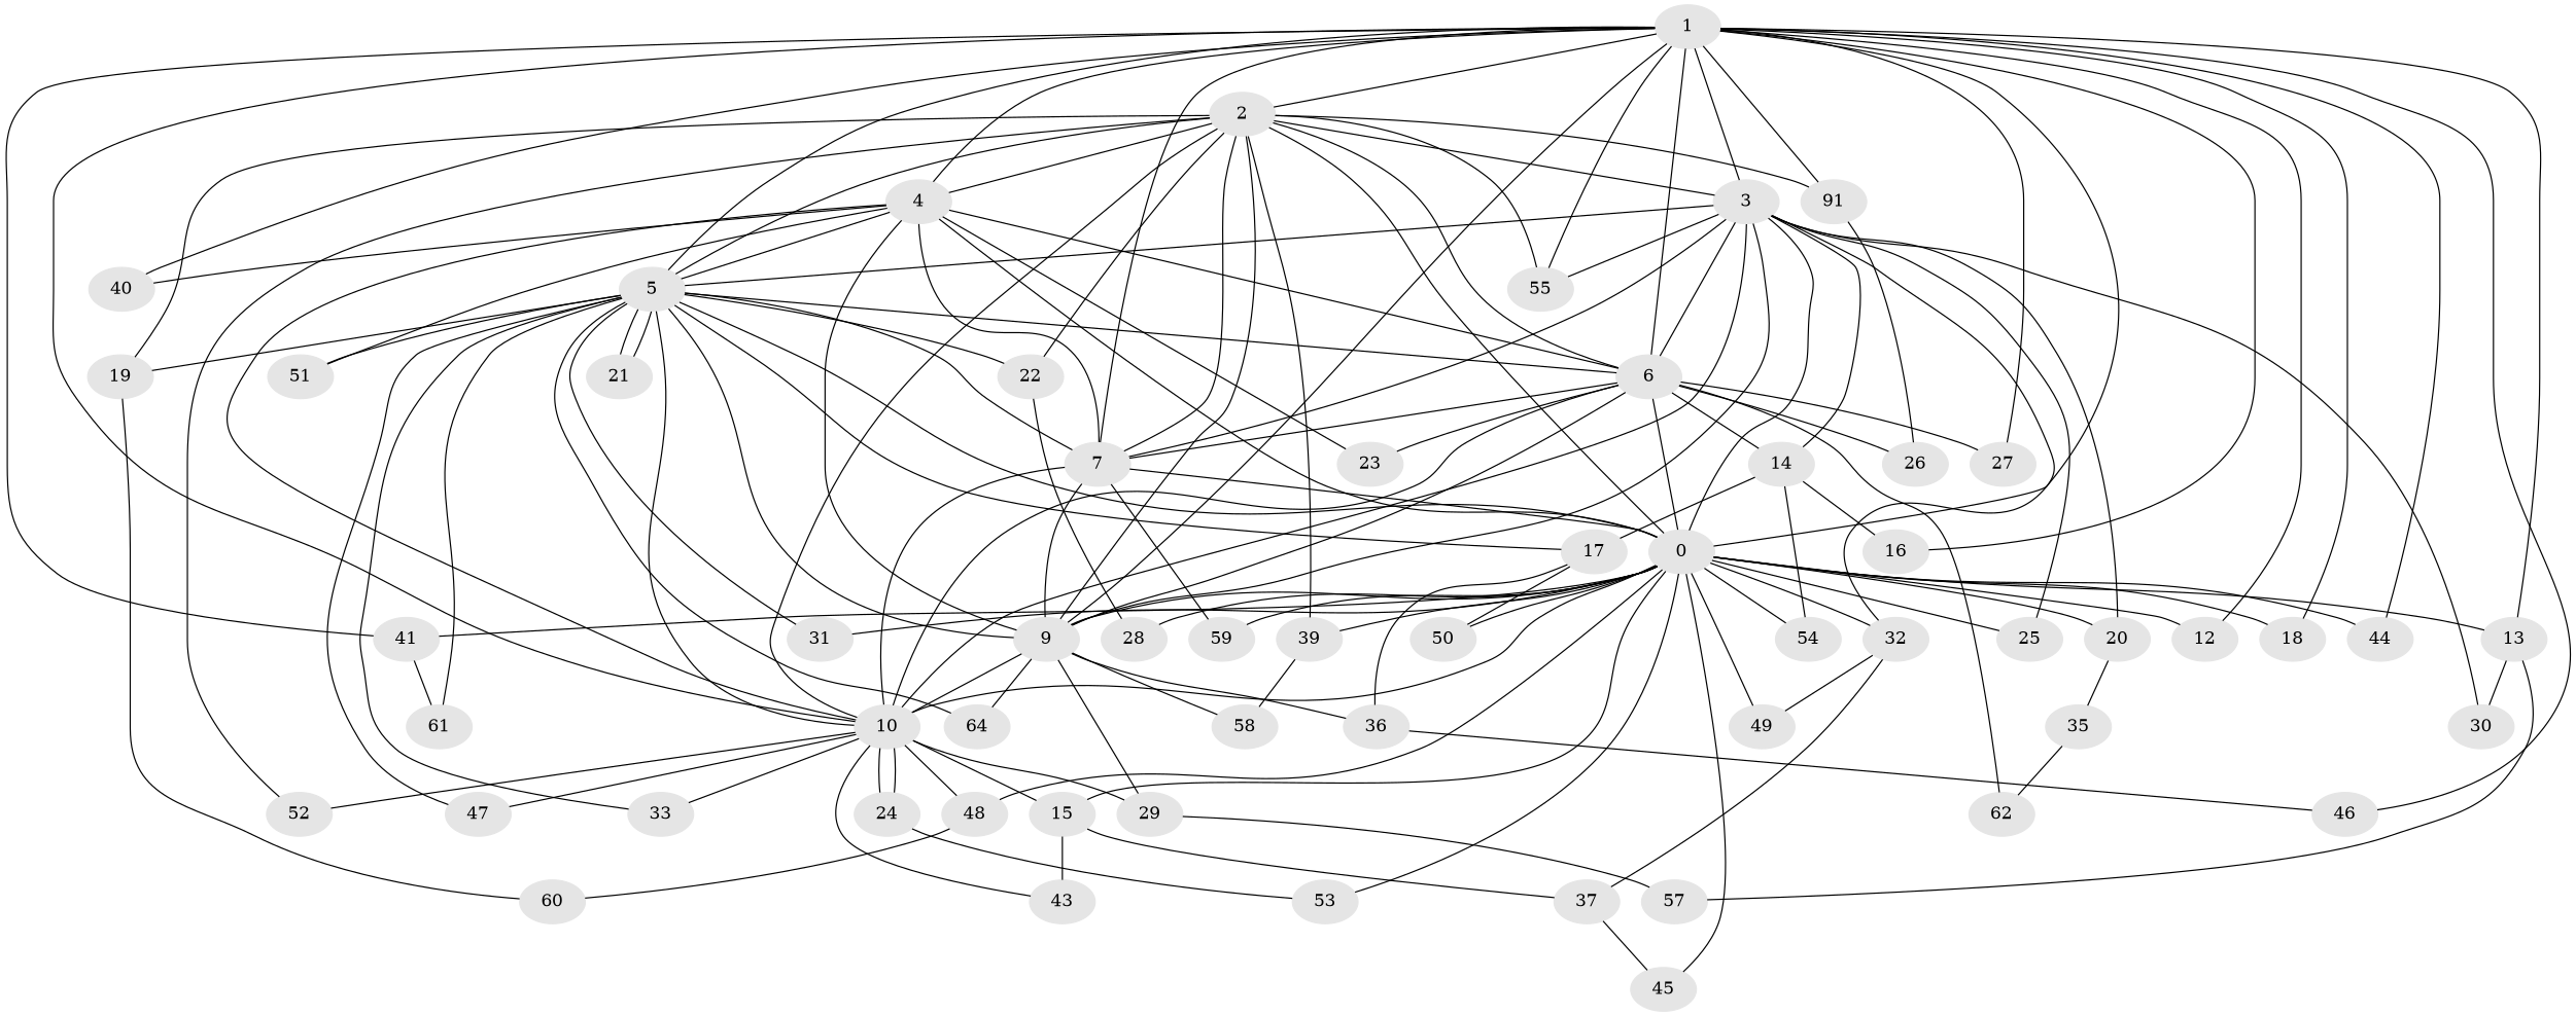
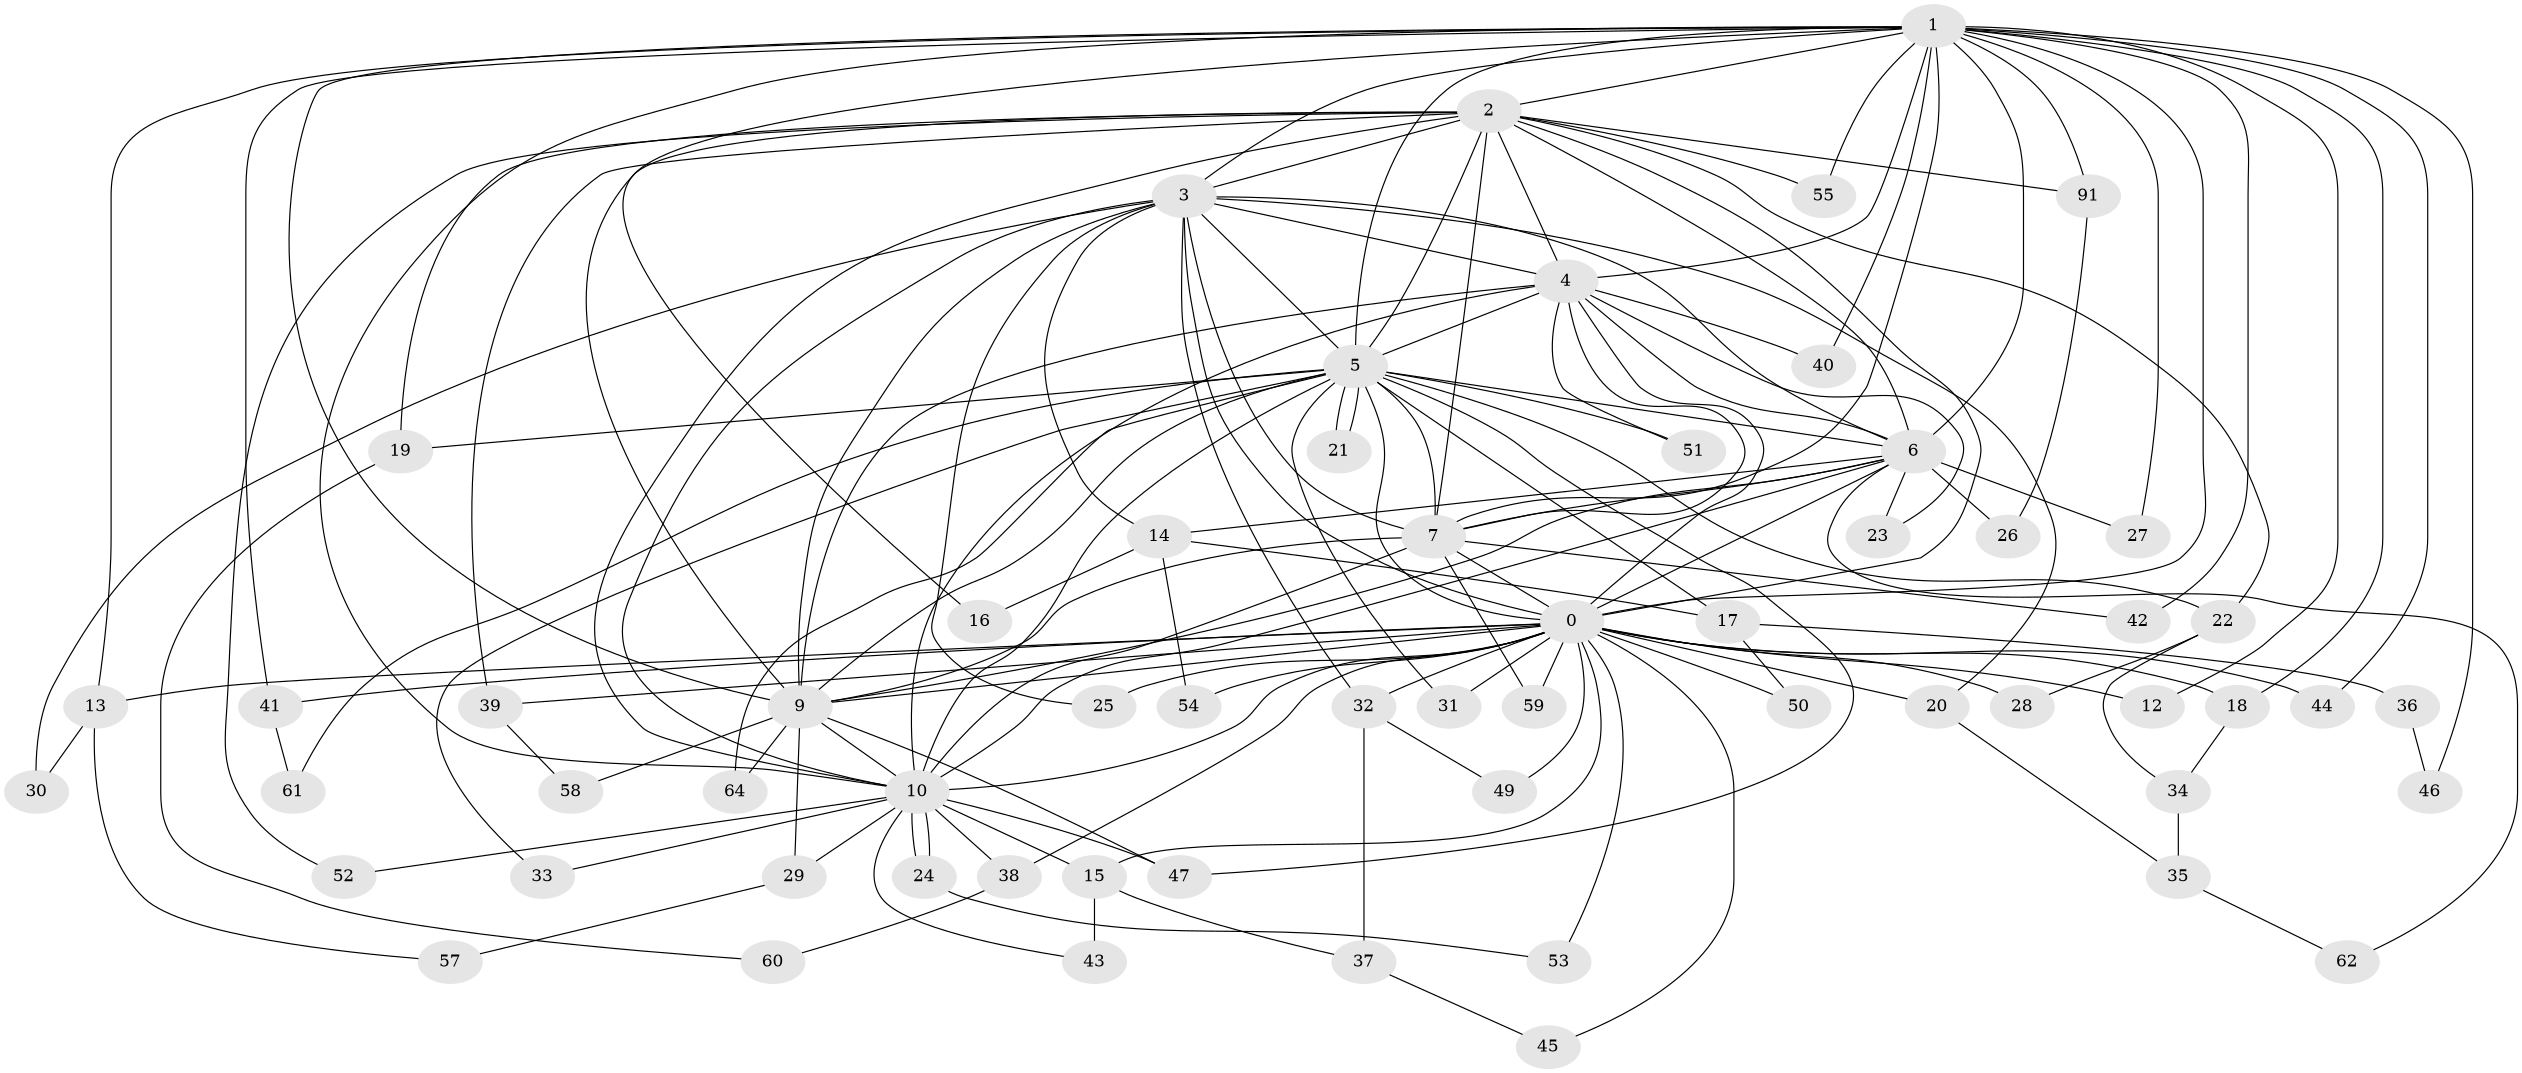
  graph {
    node [color=gray90 style=filled]
    1
    2
    3
    4
    5
    6
    7
    n8 [label=0]
    9
    10
    n11 [label=91]
    12
    13
    16
    18
    27
    40
    41
+   42
    44
    46
    55
    19
    22
    39
    52
    14
    20
    25
    30
    32
    23
    51
    17
    21
    31
    33
    47
    61
    64
    26
    62
    59
    15
    28
-   38 [label=48]
+   38
    45
    49
    50
    53
    54
    29
    36
    58
    24
    43
    57
+   34
    60
    35
    37
    1 -- 2
    1 -- 3
    1 -- 4
    1 -- 5
    1 -- 6
    1 -- 7
    1 -- n8
    1 -- 9
    1 -- 10
    1 -- n11
    1 -- 12
    1 -- 13
    1 -- 16
    1 -- 18
    1 -- 27
    1 -- 40
    1 -- 41
+   1 -- 42
    1 -- 44
    1 -- 46
    1 -- 55
    2 -- 3
    2 -- 4
    2 -- 5
    2 -- 6
    2 -- 7
    2 -- n8
    2 -- 9
    2 -- 10
    2 -- n11
    2 -- 55
    2 -- 19
    2 -- 22
    2 -- 39
    2 -- 52
-   3 -- 55
+   3 -- 4
    3 -- 5
    3 -- 6
    3 -- 7
    3 -- n8
    3 -- 9
    3 -- 10
    3 -- 14
    3 -- 20
    3 -- 25
    3 -- 30
    3 -- 32
    4 -- 5
    4 -- 6
    4 -- 7
    4 -- n8
    4 -- 9
    4 -- 10
    4 -- 40
    4 -- 23
    4 -- 51
    5 -- 6
    5 -- 7
    5 -- n8
    5 -- 9
    5 -- 10
    5 -- 19
    5 -- 22
    5 -- 51
    5 -- 17
    5 -- 21
    5 -- 21
    5 -- 31
    5 -- 33
    5 -- 47
    5 -- 61
    5 -- 64
    6 -- 7
    6 -- n8
    6 -- 9
    6 -- 10
    6 -- 27
    6 -- 14
    6 -- 23
    6 -- 26
    6 -- 62
    7 -- n8
    7 -- 9
    7 -- 10
+   7 -- 42
    7 -- 59
    n8 -- 9
    n8 -- 10
    n8 -- 12
    n8 -- 13
    n8 -- 18
    n8 -- 41
    n8 -- 44
    n8 -- 39
    n8 -- 20
    n8 -- 25
    n8 -- 32
    n8 -- 31
    n8 -- 59
    n8 -- 15
    n8 -- 28
    n8 -- 38
    n8 -- 45
    n8 -- 49
    n8 -- 50
    n8 -- 53
    n8 -- 54
    9 -- 10
    9 -- 64
    9 -- 29
-   9 -- 36
+   9 -- 47
    9 -- 58
    10 -- 52
    10 -- 33
    10 -- 47
    10 -- 15
    10 -- 38
    10 -- 29
    10 -- 24
    10 -- 24
    10 -- 43
    n11 -- 26
    13 -- 30
    13 -- 57
+   18 -- 34
    41 -- 61
    19 -- 60
    22 -- 28
+   22 -- 34
    39 -- 58
    14 -- 16
    14 -- 17
    14 -- 54
    20 -- 35
    32 -- 49
    32 -- 37
    17 -- 50
    17 -- 36
    15 -- 43
    15 -- 37
    38 -- 60
    29 -- 57
    36 -- 46
    24 -- 53
+   34 -- 35
    35 -- 62
    37 -- 45
  }
